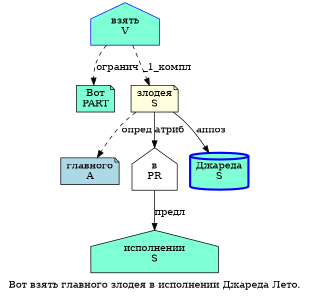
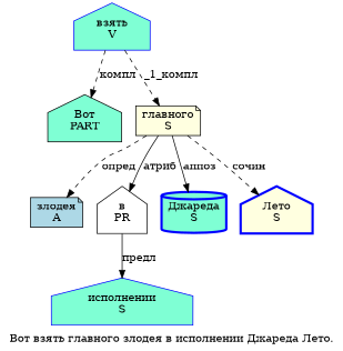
  digraph {
    label="Вот взять главного злодея в исполнении Джареда Лето."
    node [fillcolor=aquamarine penwidth=1 shape=house style=filled]
    edge [style=dashed]
-   n1 [label="Вот\nPART" shape=note]
+   n1 [label="Вот\nPART"]
    n2 [color=blue label="взять\nV"]
-   n3 [fillcolor=lightyellow label="злодея\nS" shape=note]
-   n4 [fillcolor=lightblue label="главного\nA" shape=note]
+   n3 [fillcolor=lightyellow label="главного\nS" shape=note]
+   n4 [fillcolor=lightblue label="злодея\nA" shape=note]
    n5 [fillcolor=white label="в\nPR"]
    n6 [color=blue label="Джареда\nS" penwidth=3 shape=cylinder]
-   n8 [label="исполнении\nS"]
-   n2 -> n1 [label="огранич"]
+   n7 [color=blue fillcolor=lightyellow label="Лето\nS" penwidth=3]
+   n8 [label="исполнении\nS" color=blue]
+   n2 -> n1 [label="компл"]
    n2 -> n3 [label="_1_компл"]
    n3 -> n4 [label="опред"]
    n3 -> n5 [label="атриб" style=solid]
    n3 -> n6 [label="аппоз" style=solid]
+   n3 -> n7 [label="сочин"]
    n5 -> n8 [label="предл" style=solid]
  }
